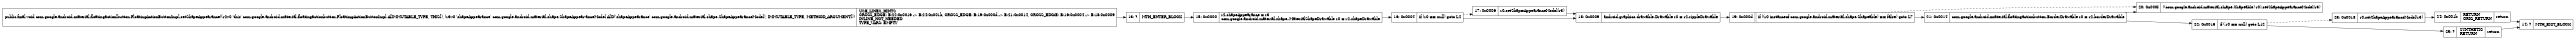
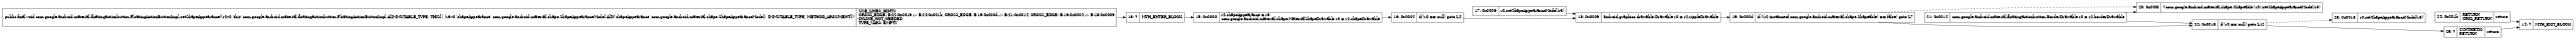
  digraph {
    rankdir=LR
    node [shape=record]
    n1 [label="{13\:\ ?|MTH_ENTER_BLOCK\l}"]
    n2 [label="{15\:\ 0x0000|r2.shapeAppearance = r3\lcom.google.android.material.shape.MaterialShapeDrawable r0 = r2.shapeDrawable\l}"]
    n3 [label="{16\:\ 0x0004|if (r0 == null) goto L4\l}"]
    n4 [label="{17\:\ 0x0006|r0.setShapeAppearanceModel(r3)\l}"]
    n5 [label="{18\:\ 0x0009|android.graphics.drawable.Drawable r0 = r2.rippleDrawable\l}"]
    n6 [label="{19\:\ 0x000d|if ((r0 instanceof com.google.android.material.shape.Shapeable) == false) goto L7\l}"]
    n7 [label="{20\:\ 0x000f|((com.google.android.material.shape.Shapeable) r0).setShapeAppearanceModel(r3)\l}"]
    n8 [label="{21\:\ 0x0014|com.google.android.material.floatingactionbutton.BorderDrawable r0 = r2.borderDrawable\l}"]
    n9 [label="{22\:\ 0x0016|if (r0 == null) goto L12\l}"]
    n10 [label="{23\:\ 0x0018|r0.setShapeAppearanceModel(r3)\l}"]
    n11 [label="{25\:\ ?|SYNTHETIC\lRETURN\l|return\l}"]
    n12 [label="{24\:\ 0x001b|RETURN\lORIG_RETURN\l|return\l}"]
    n13 [label="{14\:\ ?|MTH_EXIT_BLOCK\l}"]
    n14 [label="{public final void com.google.android.material.floatingactionbutton.FloatingActionButtonImpl.setShapeAppearance((r2v0 'this' com.google.android.material.floatingactionbutton.FloatingActionButtonImpl A[IMMUTABLE_TYPE, THIS]), (r3v0 'shapeAppearance' com.google.android.material.shape.ShapeAppearanceModel A[D('shapeAppearance' com.google.android.material.shape.ShapeAppearanceModel), IMMUTABLE_TYPE, METHOD_ARGUMENT]))  | USE_LINES_HINTS\lCROSS_EDGE: B:22:0x0016 \-\> B:24:0x001b, CROSS_EDGE: B:19:0x000d \-\> B:21:0x0014, CROSS_EDGE: B:16:0x0004 \-\> B:18:0x0009\lINLINE_NOT_NEEDED\lTYPE_VARS: EMPTY\l}"]
    n1 -> n2
    n2 -> n3
-   n3 -> n4 [style=dashed]
    n3 -> n5
    n4 -> n5
    n5 -> n6
    n6 -> n7 [style=dashed]
-   n6 -> n8
+   n6 -> n9
    n8 -> n7
    n8 -> n9
    n9 -> n10 [style=dashed]
    n9 -> n11
-   n10 -> n12
    n11 -> n13
    n12 -> n13
    n14 -> n1
  }
